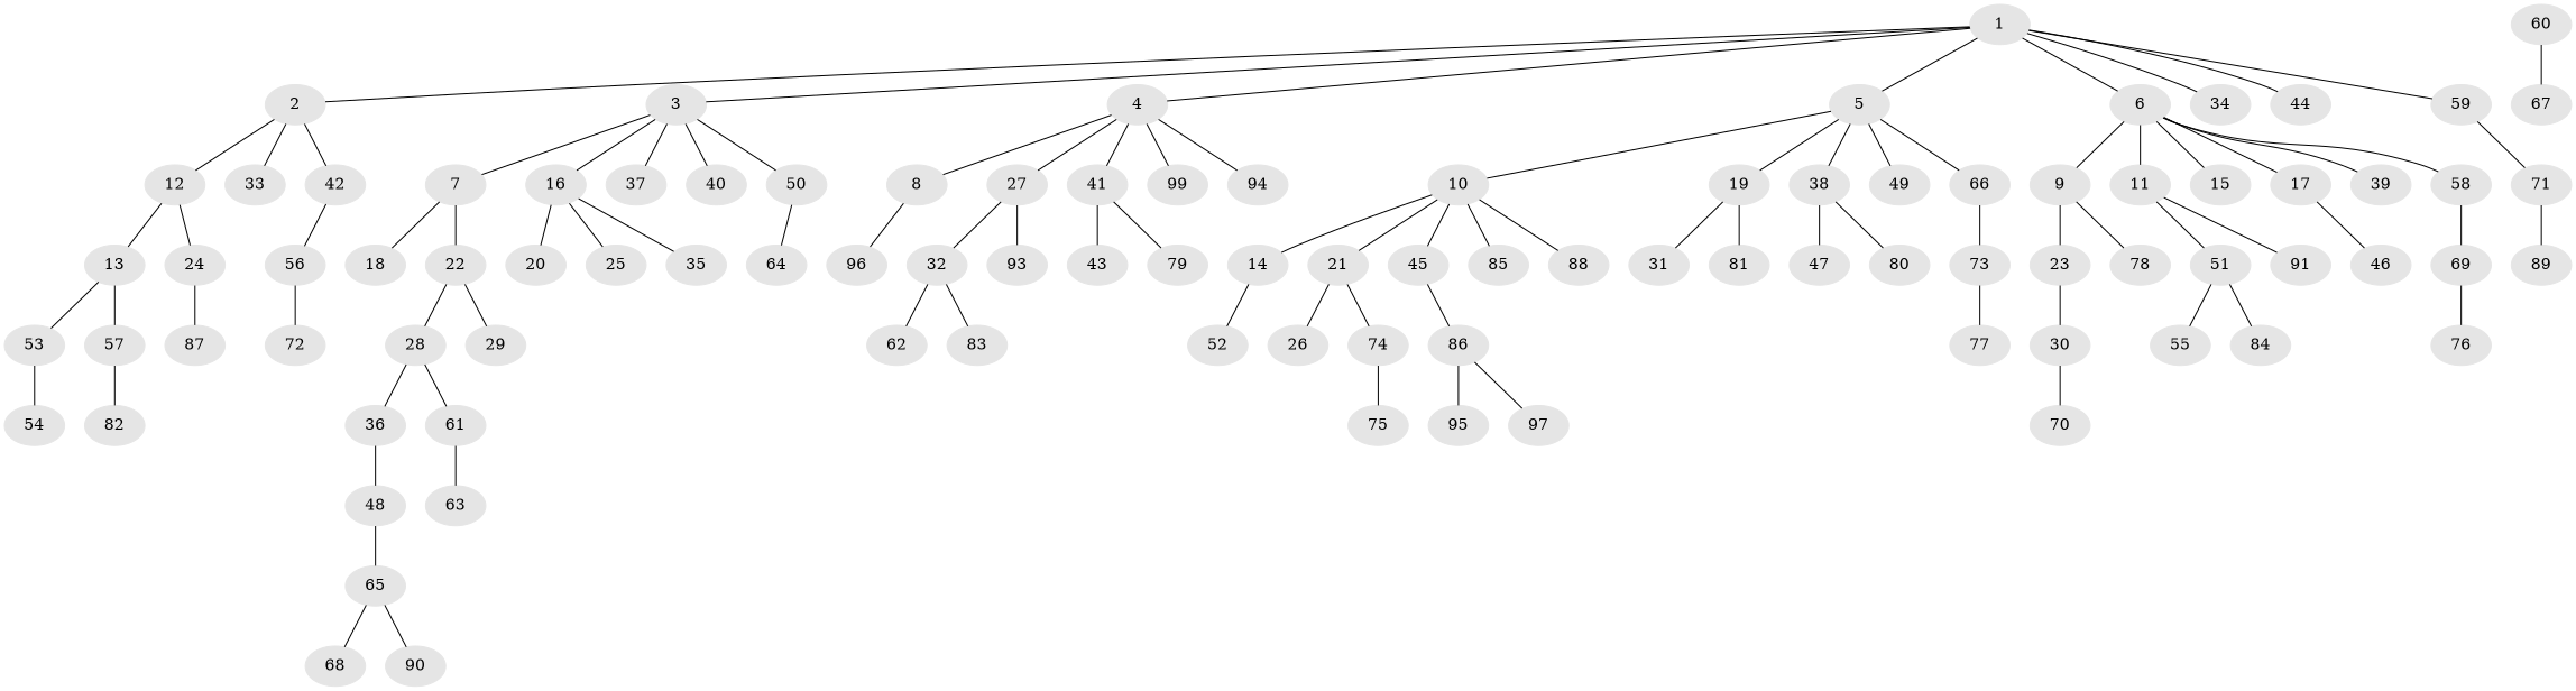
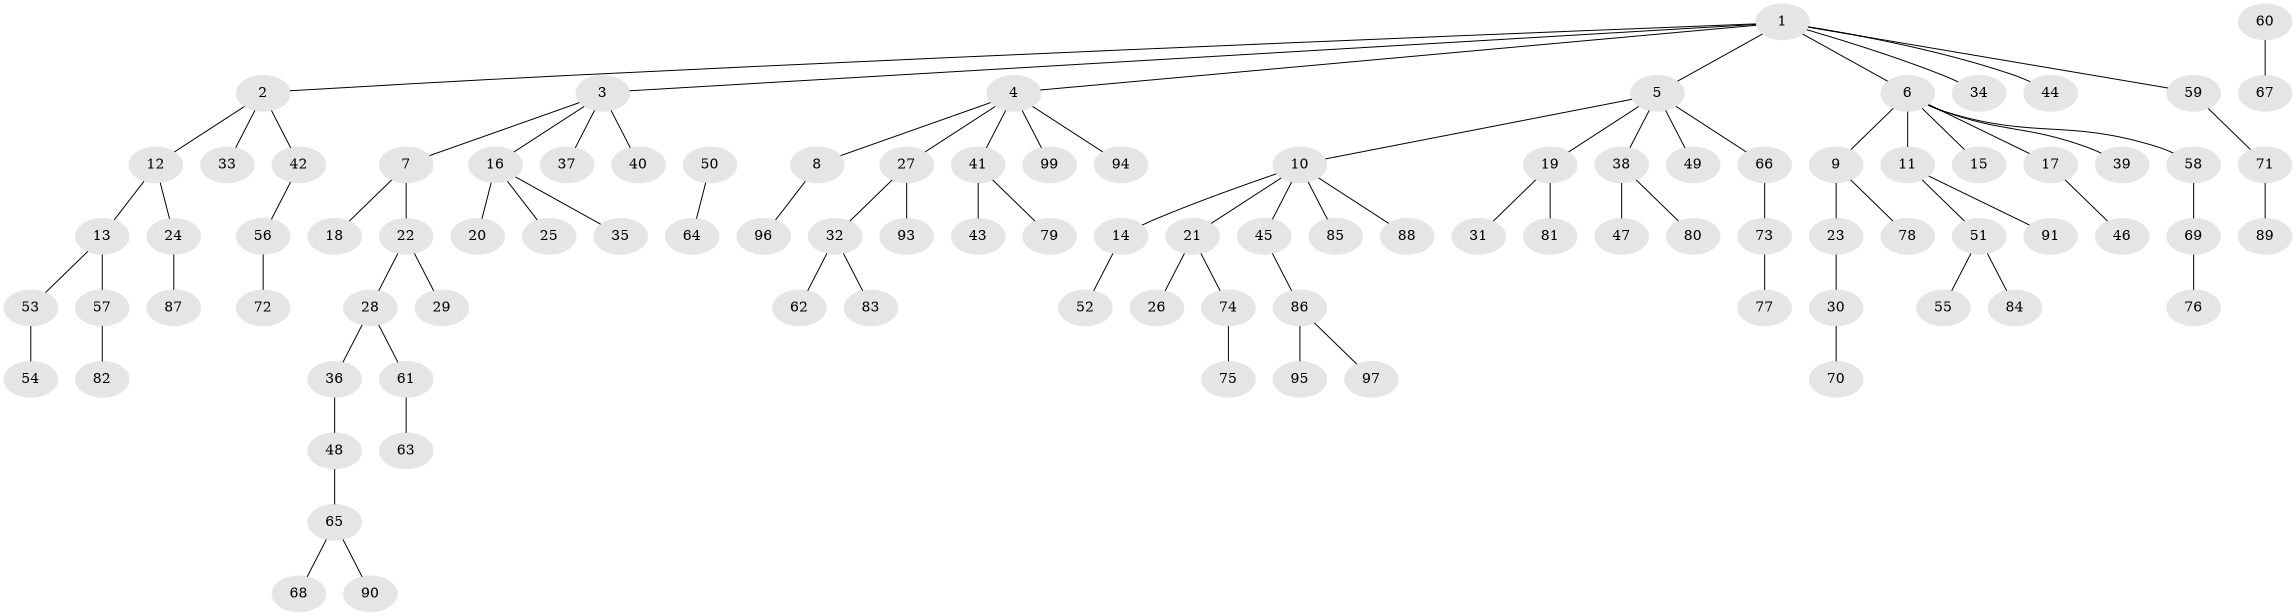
  graph {
    node [color=gray90 style=filled]
    1
    2
    3
    4
    5
    6
    34
    44
    59
    12
    33
    42
    7
    16
    37
    40
    50
    8
    27
    41
    n21 [label=99]
    94
    10
    19
    38
    49
    66
    9
    11
    15
    17
    39
    58
    71
    13
    24
    56
    18
    22
    20
    25
    35
    64
    96
    32
    93
    43
    79
    14
    21
    45
    85
    88
    31
    81
    47
    80
    73
    23
    78
    51
    91
    46
    69
    28
    29
    30
    52
    26
    74
    86
    55
    84
    53
    57
    87
    54
    82
    75
    36
    61
    70
    62
    83
    48
    63
    65
    72
    60
    67
    95
    97
    68
    90
    76
    89
    77
    1 -- 2
    1 -- 3
    1 -- 4
    1 -- 5
    1 -- 6
    1 -- 34
    1 -- 44
    1 -- 59
    2 -- 12
    2 -- 33
    2 -- 42
    3 -- 7
    3 -- 16
    3 -- 37
    3 -- 40
-   3 -- 50
    4 -- 8
    4 -- 27
    4 -- 41
    4 -- n21
    4 -- 94
    5 -- 10
    5 -- 19
    5 -- 38
    5 -- 49
    5 -- 66
    6 -- 9
    6 -- 11
    6 -- 15
    6 -- 17
    6 -- 39
    6 -- 58
    59 -- 71
    12 -- 13
    12 -- 24
    42 -- 56
    7 -- 18
    7 -- 22
    16 -- 20
    16 -- 25
    16 -- 35
    50 -- 64
    8 -- 96
    27 -- 32
    27 -- 93
    41 -- 43
    41 -- 79
    10 -- 14
    10 -- 21
    10 -- 45
    10 -- 85
    10 -- 88
    19 -- 31
    19 -- 81
    38 -- 47
    38 -- 80
    66 -- 73
    9 -- 23
    9 -- 78
    11 -- 51
    11 -- 91
    17 -- 46
    58 -- 69
    71 -- 89
    13 -- 53
    13 -- 57
    24 -- 87
    56 -- 72
    22 -- 28
    22 -- 29
    32 -- 62
    32 -- 83
    14 -- 52
    21 -- 26
    21 -- 74
    45 -- 86
    73 -- 77
    23 -- 30
    51 -- 55
    51 -- 84
    69 -- 76
    28 -- 36
    28 -- 61
    30 -- 70
    74 -- 75
    86 -- 95
    86 -- 97
    53 -- 54
    57 -- 82
    36 -- 48
    61 -- 63
    48 -- 65
    65 -- 68
    65 -- 90
    60 -- 67
  }
